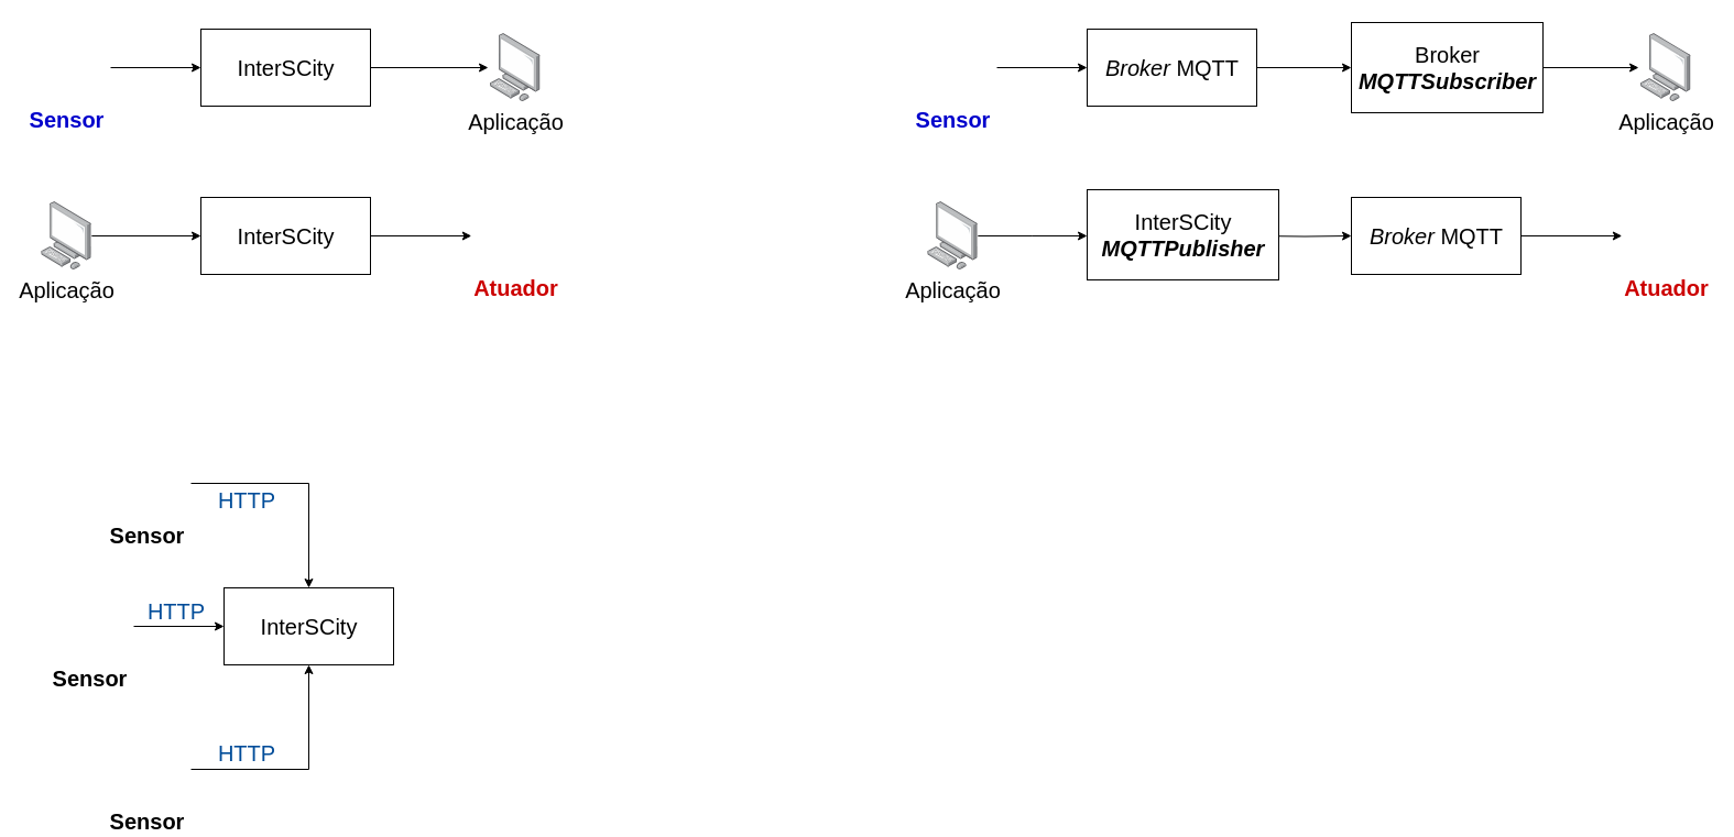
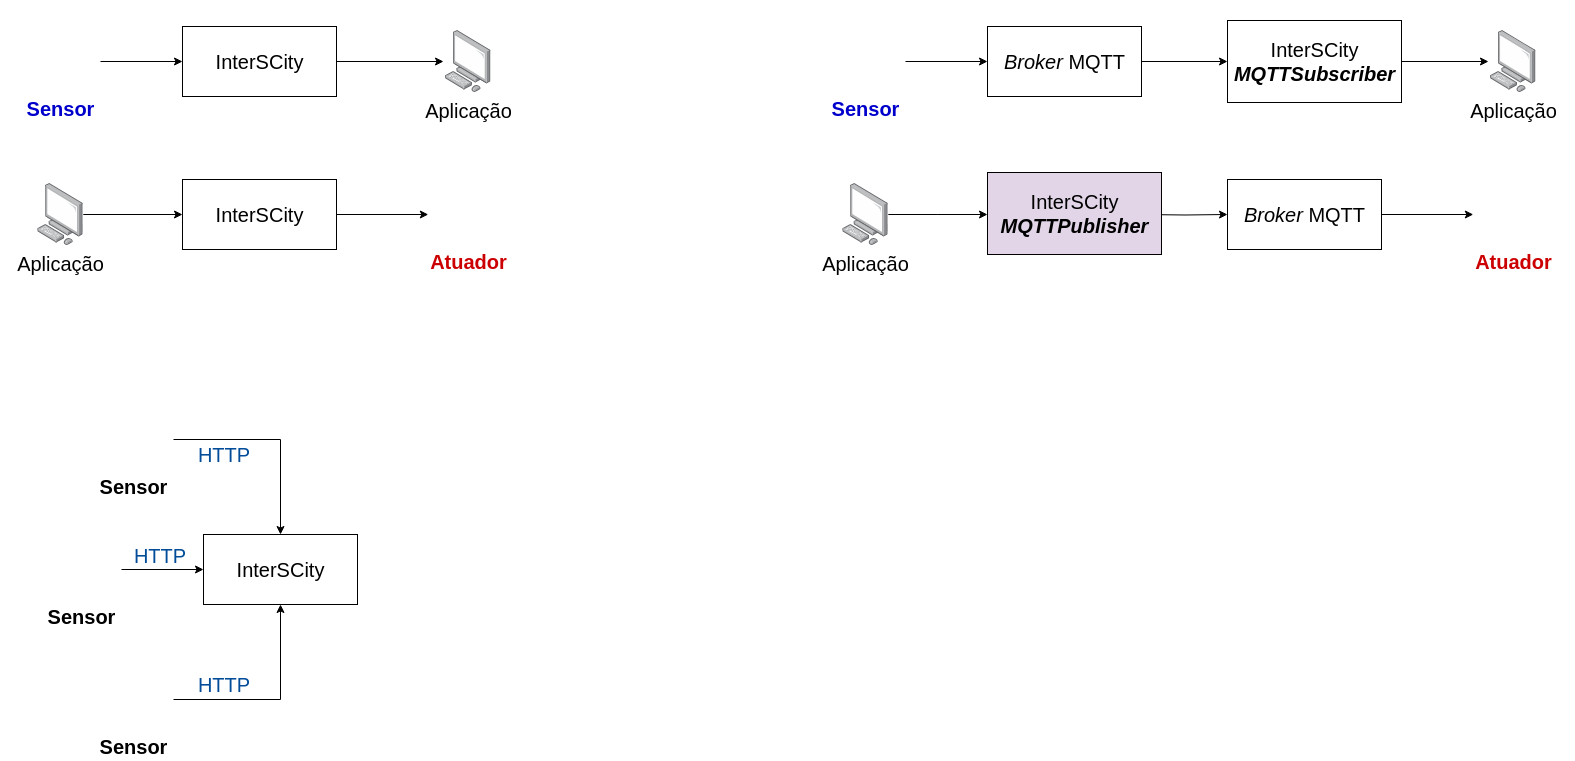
  <mxCell id="0" />
  <mxCell id="1" parent="0" />
  <mxCell id="2" style="edgeStyle=orthogonalEdgeStyle;rounded=0;orthogonalLoop=1;jettySize=auto;html=1;exitX=1;exitY=0.5;exitDx=0;exitDy=0;entryX=-0.044;entryY=0.5;entryDx=0;entryDy=0;entryPerimeter=0;startArrow=none;startFill=0;" edge="1" parent="1" source="3" target="5"><mxGeometry relative="1" as="geometry" /></mxCell>
  <mxCell id="3" value="&lt;font style=&quot;font-size: 20px&quot;&gt;InterSCity&lt;/font&gt;" style="html=1;" vertex="1" parent="1"><mxGeometry x="182" y="26" width="154" height="70" as="geometry" /></mxCell>
  <mxCell id="4" value="&lt;font style=&quot;font-size: 20px&quot; color=&quot;#0000cc&quot;&gt;&lt;b&gt;Sensor&lt;/b&gt;&lt;/font&gt;" style="shape=image;html=1;verticalAlign=top;verticalLabelPosition=bottom;labelBackgroundColor=#ffffff;imageAspect=0;aspect=fixed;image=https://cdn4.iconfinder.com/data/icons/technology-83/1000/embedded_device_embedded_system_internet_embedding_embedded_systems_iot_embedded-128.png;spacing=-9;fontColor=#CC0000;" vertex="1" parent="1"><mxGeometry x="20" y="21" width="80" height="80" as="geometry" /></mxCell>
  <mxCell id="5" value="&lt;font style=&quot;font-size: 20px&quot;&gt;Aplicação&lt;/font&gt;" style="points=[];aspect=fixed;html=1;align=center;shadow=0;dashed=0;image;image=img/lib/allied_telesis/computer_and_terminals/Personal_Computer.svg;spacingLeft=0;" vertex="1" parent="1"><mxGeometry x="445" y="30.1" width="45.6" height="61.8" as="geometry" /></mxCell>
  <mxCell id="6" style="edgeStyle=orthogonalEdgeStyle;rounded=0;orthogonalLoop=1;jettySize=auto;html=1;exitX=1;exitY=0.5;exitDx=0;exitDy=0;entryX=0;entryY=0.5;entryDx=0;entryDy=0;startArrow=none;startFill=0;" edge="1" parent="1" source="4" target="3"><mxGeometry relative="1" as="geometry"><mxPoint x="100" y="61" as="sourcePoint" /></mxGeometry></mxCell>
  <mxCell id="7" value="&lt;font style=&quot;font-size: 20px&quot; color=&quot;#cc0000&quot;&gt;&lt;b&gt;Atuador&lt;/b&gt;&lt;/font&gt;" style="shape=image;html=1;verticalAlign=top;verticalLabelPosition=bottom;labelBackgroundColor=#ffffff;imageAspect=0;aspect=fixed;image=https://cdn4.iconfinder.com/data/icons/technology-83/1000/embedded_device_embedded_system_internet_embedding_embedded_systems_iot_embedded-128.png;spacing=-9;" vertex="1" parent="1"><mxGeometry x="427.8" y="174" width="80" height="80" as="geometry" /></mxCell>
  <mxCell id="8" style="edgeStyle=orthogonalEdgeStyle;rounded=0;orthogonalLoop=1;jettySize=auto;html=1;entryX=0;entryY=0.5;entryDx=0;entryDy=0;" edge="1" parent="1" source="9" target="11"><mxGeometry relative="1" as="geometry" /></mxCell>
  <mxCell id="9" value="&lt;font style=&quot;font-size: 20px&quot;&gt;Aplicação&lt;/font&gt;" style="points=[];aspect=fixed;html=1;align=center;shadow=0;dashed=0;image;image=img/lib/allied_telesis/computer_and_terminals/Personal_Computer.svg;" vertex="1" parent="1"><mxGeometry x="37.2" y="183.1" width="45.6" height="61.8" as="geometry" /></mxCell>
  <mxCell id="10" style="edgeStyle=orthogonalEdgeStyle;rounded=0;orthogonalLoop=1;jettySize=auto;html=1;exitX=1;exitY=0.5;exitDx=0;exitDy=0;entryX=0;entryY=0.5;entryDx=0;entryDy=0;" edge="1" parent="1" source="11" target="7"><mxGeometry relative="1" as="geometry" /></mxCell>
  <mxCell id="11" value="&lt;font style=&quot;font-size: 20px&quot;&gt;InterSCity&lt;/font&gt;" style="html=1;" vertex="1" parent="1"><mxGeometry x="182" y="179" width="154" height="70" as="geometry" /></mxCell>
  <mxCell id="12" value="&lt;font style=&quot;font-size: 20px&quot;&gt;InterSCity&lt;/font&gt;" style="html=1;" vertex="1" parent="1"><mxGeometry x="203" y="534" width="154" height="70" as="geometry" /></mxCell>
  <mxCell id="13" value="&lt;font style=&quot;font-size: 20px&quot; color=&quot;#000000&quot;&gt;&lt;b&gt;Sensor&lt;/b&gt;&lt;/font&gt;" style="shape=image;html=1;verticalAlign=top;verticalLabelPosition=bottom;labelBackgroundColor=#ffffff;imageAspect=0;aspect=fixed;image=https://cdn4.iconfinder.com/data/icons/technology-83/1000/embedded_device_embedded_system_internet_embedding_embedded_systems_iot_embedded-128.png;spacing=-9;fontColor=#CC0000;" vertex="1" parent="1"><mxGeometry x="41" y="529" width="80" height="80" as="geometry" /></mxCell>
  <mxCell id="14" style="edgeStyle=orthogonalEdgeStyle;rounded=0;orthogonalLoop=1;jettySize=auto;html=1;exitX=1;exitY=0.5;exitDx=0;exitDy=0;entryX=0;entryY=0.5;entryDx=0;entryDy=0;startArrow=none;startFill=0;" edge="1" parent="1" source="13" target="12"><mxGeometry relative="1" as="geometry"><mxPoint x="121" y="569" as="sourcePoint" /></mxGeometry></mxCell>
  <mxCell id="15" style="edgeStyle=orthogonalEdgeStyle;rounded=0;jumpStyle=none;orthogonalLoop=1;jettySize=auto;html=1;entryX=0.5;entryY=1;entryDx=0;entryDy=0;fontColor=#CC0000;" edge="1" parent="1" source="16" target="12"><mxGeometry relative="1" as="geometry" /></mxCell>
  <mxCell id="16" value="&lt;font style=&quot;font-size: 20px&quot; color=&quot;#000000&quot;&gt;&lt;b&gt;Sensor&lt;/b&gt;&lt;/font&gt;" style="shape=image;html=1;verticalAlign=top;verticalLabelPosition=bottom;labelBackgroundColor=#ffffff;imageAspect=0;aspect=fixed;image=https://cdn4.iconfinder.com/data/icons/technology-83/1000/embedded_device_embedded_system_internet_embedding_embedded_systems_iot_embedded-128.png;spacing=-9;fontColor=#CC0000;" vertex="1" parent="1"><mxGeometry x="93" y="659" width="80" height="80" as="geometry" /></mxCell>
  <mxCell id="17" style="edgeStyle=orthogonalEdgeStyle;rounded=0;jumpStyle=none;orthogonalLoop=1;jettySize=auto;html=1;entryX=0.5;entryY=0;entryDx=0;entryDy=0;fontColor=#CC0000;" edge="1" parent="1" source="18" target="12"><mxGeometry relative="1" as="geometry" /></mxCell>
  <mxCell id="18" value="&lt;font style=&quot;font-size: 20px&quot; color=&quot;#000000&quot;&gt;&lt;b&gt;Sensor&lt;/b&gt;&lt;/font&gt;" style="shape=image;html=1;verticalAlign=top;verticalLabelPosition=bottom;labelBackgroundColor=#ffffff;imageAspect=0;aspect=fixed;image=https://cdn4.iconfinder.com/data/icons/technology-83/1000/embedded_device_embedded_system_internet_embedding_embedded_systems_iot_embedded-128.png;spacing=-9;fontColor=#CC0000;" vertex="1" parent="1"><mxGeometry x="93" y="399" width="80" height="80" as="geometry" /></mxCell>
  <mxCell id="19" value="&lt;font style=&quot;font-size: 20px&quot; color=&quot;#004c99&quot;&gt;HTTP&lt;/font&gt;" style="text;html=1;strokeColor=none;fillColor=none;align=center;verticalAlign=middle;whiteSpace=wrap;rounded=0;fontColor=#CC0000;" vertex="1" parent="1"><mxGeometry x="193" y="674" width="62" height="20" as="geometry" /></mxCell>
  <mxCell id="20" value="&lt;font style=&quot;font-size: 20px&quot; color=&quot;#004c99&quot;&gt;HTTP&lt;/font&gt;" style="text;html=1;strokeColor=none;fillColor=none;align=center;verticalAlign=middle;whiteSpace=wrap;rounded=0;fontColor=#CC0000;" vertex="1" parent="1"><mxGeometry x="129" y="545" width="62" height="20" as="geometry" /></mxCell>
  <mxCell id="21" value="&lt;font style=&quot;font-size: 20px&quot; color=&quot;#004c99&quot;&gt;HTTP&lt;/font&gt;" style="text;html=1;strokeColor=none;fillColor=none;align=center;verticalAlign=middle;whiteSpace=wrap;rounded=0;fontColor=#CC0000;" vertex="1" parent="1"><mxGeometry x="193" y="444" width="62" height="20" as="geometry" /></mxCell>
  <mxCell id="22" style="edgeStyle=orthogonalEdgeStyle;rounded=0;orthogonalLoop=1;jettySize=auto;html=1;exitX=1;exitY=0.5;exitDx=0;exitDy=0;entryX=-0.044;entryY=0.5;entryDx=0;entryDy=0;entryPerimeter=0;startArrow=none;startFill=0;" edge="1" parent="1" source="23" target="26"><mxGeometry relative="1" as="geometry" /></mxCell>
- <mxCell id="23" value="&lt;font style=&quot;font-size: 20px&quot;&gt;Broker&lt;br&gt;&lt;i&gt;&lt;b&gt;MQTTSubscriber&lt;/b&gt;&lt;/i&gt;&lt;br&gt;&lt;/font&gt;" style="html=1;" vertex="1" parent="1"><mxGeometry x="1227" y="20" width="174" height="82" as="geometry" /></mxCell>
+ <mxCell id="23" value="&lt;font style=&quot;font-size: 20px&quot;&gt;InterSCity&lt;br&gt;&lt;i&gt;&lt;b&gt;MQTTSubscriber&lt;/b&gt;&lt;/i&gt;&lt;br&gt;&lt;/font&gt;" style="html=1;" vertex="1" parent="1"><mxGeometry x="1227" y="20" width="174" height="82" as="geometry" /></mxCell>
  <mxCell id="24" style="edgeStyle=orthogonalEdgeStyle;rounded=0;jumpStyle=none;orthogonalLoop=1;jettySize=auto;html=1;entryX=0;entryY=0.5;entryDx=0;entryDy=0;fontColor=#CC0000;" edge="1" parent="1" source="25" target="34"><mxGeometry relative="1" as="geometry" /></mxCell>
  <mxCell id="25" value="&lt;font style=&quot;font-size: 20px&quot; color=&quot;#0000cc&quot;&gt;&lt;b&gt;Sensor&lt;/b&gt;&lt;/font&gt;" style="shape=image;html=1;verticalAlign=top;verticalLabelPosition=bottom;labelBackgroundColor=#ffffff;imageAspect=0;aspect=fixed;image=https://cdn4.iconfinder.com/data/icons/technology-83/1000/embedded_device_embedded_system_internet_embedding_embedded_systems_iot_embedded-128.png;spacing=-9;fontColor=#CC0000;" vertex="1" parent="1"><mxGeometry x="825" y="21" width="80" height="80" as="geometry" /></mxCell>
  <mxCell id="26" value="&lt;font style=&quot;font-size: 20px&quot;&gt;Aplicação&lt;/font&gt;" style="points=[];aspect=fixed;html=1;align=center;shadow=0;dashed=0;image;image=img/lib/allied_telesis/computer_and_terminals/Personal_Computer.svg;spacingLeft=0;" vertex="1" parent="1"><mxGeometry x="1490" y="30.1" width="45.6" height="61.8" as="geometry" /></mxCell>
  <mxCell id="27" value="&lt;font style=&quot;font-size: 20px&quot; color=&quot;#cc0000&quot;&gt;&lt;b&gt;Atuador&lt;/b&gt;&lt;/font&gt;" style="shape=image;html=1;verticalAlign=top;verticalLabelPosition=bottom;labelBackgroundColor=#ffffff;imageAspect=0;aspect=fixed;image=https://cdn4.iconfinder.com/data/icons/technology-83/1000/embedded_device_embedded_system_internet_embedding_embedded_systems_iot_embedded-128.png;spacing=-9;" vertex="1" parent="1"><mxGeometry x="1472.8" y="174" width="80" height="80" as="geometry" /></mxCell>
  <mxCell id="28" style="edgeStyle=orthogonalEdgeStyle;rounded=0;orthogonalLoop=1;jettySize=auto;html=1;entryX=0;entryY=0.5;entryDx=0;entryDy=0;" edge="1" parent="1" source="29"><mxGeometry relative="1" as="geometry"><mxPoint x="987" y="214" as="targetPoint" /></mxGeometry></mxCell>
  <mxCell id="29" value="&lt;font style=&quot;font-size: 20px&quot;&gt;Aplicação&lt;/font&gt;" style="points=[];aspect=fixed;html=1;align=center;shadow=0;dashed=0;image;image=img/lib/allied_telesis/computer_and_terminals/Personal_Computer.svg;" vertex="1" parent="1"><mxGeometry x="842.2" y="183.1" width="45.6" height="61.8" as="geometry" /></mxCell>
  <mxCell id="30" style="edgeStyle=orthogonalEdgeStyle;rounded=0;jumpStyle=none;orthogonalLoop=1;jettySize=auto;html=1;entryX=0;entryY=0.5;entryDx=0;entryDy=0;fontColor=#CC0000;" edge="1" parent="1" target="32"><mxGeometry relative="1" as="geometry"><mxPoint x="1141" y="214" as="sourcePoint" /></mxGeometry></mxCell>
  <mxCell id="31" style="edgeStyle=orthogonalEdgeStyle;rounded=0;jumpStyle=none;orthogonalLoop=1;jettySize=auto;html=1;entryX=0;entryY=0.5;entryDx=0;entryDy=0;fontColor=#CC0000;" edge="1" parent="1" source="32" target="27"><mxGeometry relative="1" as="geometry" /></mxCell>
  <mxCell id="32" value="&lt;font style=&quot;font-size: 20px&quot;&gt;&lt;i&gt;Broker&lt;/i&gt; MQTT&lt;br&gt;&lt;/font&gt;" style="html=1;" vertex="1" parent="1"><mxGeometry x="1227" y="179" width="154" height="70" as="geometry" /></mxCell>
  <mxCell id="33" style="edgeStyle=orthogonalEdgeStyle;rounded=0;jumpStyle=none;orthogonalLoop=1;jettySize=auto;html=1;entryX=0;entryY=0.5;entryDx=0;entryDy=0;fontColor=#CC0000;" edge="1" parent="1" source="34" target="23"><mxGeometry relative="1" as="geometry" /></mxCell>
  <mxCell id="34" value="&lt;font style=&quot;font-size: 20px&quot;&gt;&lt;i&gt;Broker&lt;/i&gt; MQTT&lt;/font&gt;" style="html=1;" vertex="1" parent="1"><mxGeometry x="987" y="26" width="154" height="70" as="geometry" /></mxCell>
- <mxCell id="35" value="&lt;font style=&quot;font-size: 20px&quot;&gt;InterSCity&lt;br&gt;&lt;i&gt;&lt;b&gt;MQTTPublisher&lt;/b&gt;&lt;/i&gt;&lt;br&gt;&lt;/font&gt;" style="html=1;" vertex="1" parent="1"><mxGeometry x="987" y="172" width="174" height="82" as="geometry" /></mxCell>
+ <mxCell id="35" value="&lt;font style=&quot;font-size: 20px&quot;&gt;InterSCity&lt;br&gt;&lt;i&gt;&lt;b&gt;MQTTPublisher&lt;/b&gt;&lt;/i&gt;&lt;br&gt;&lt;/font&gt;" style="html=1;fillColor=#e1d5e7;" vertex="1" parent="1"><mxGeometry x="987" y="172" width="174" height="82" as="geometry" /></mxCell>
